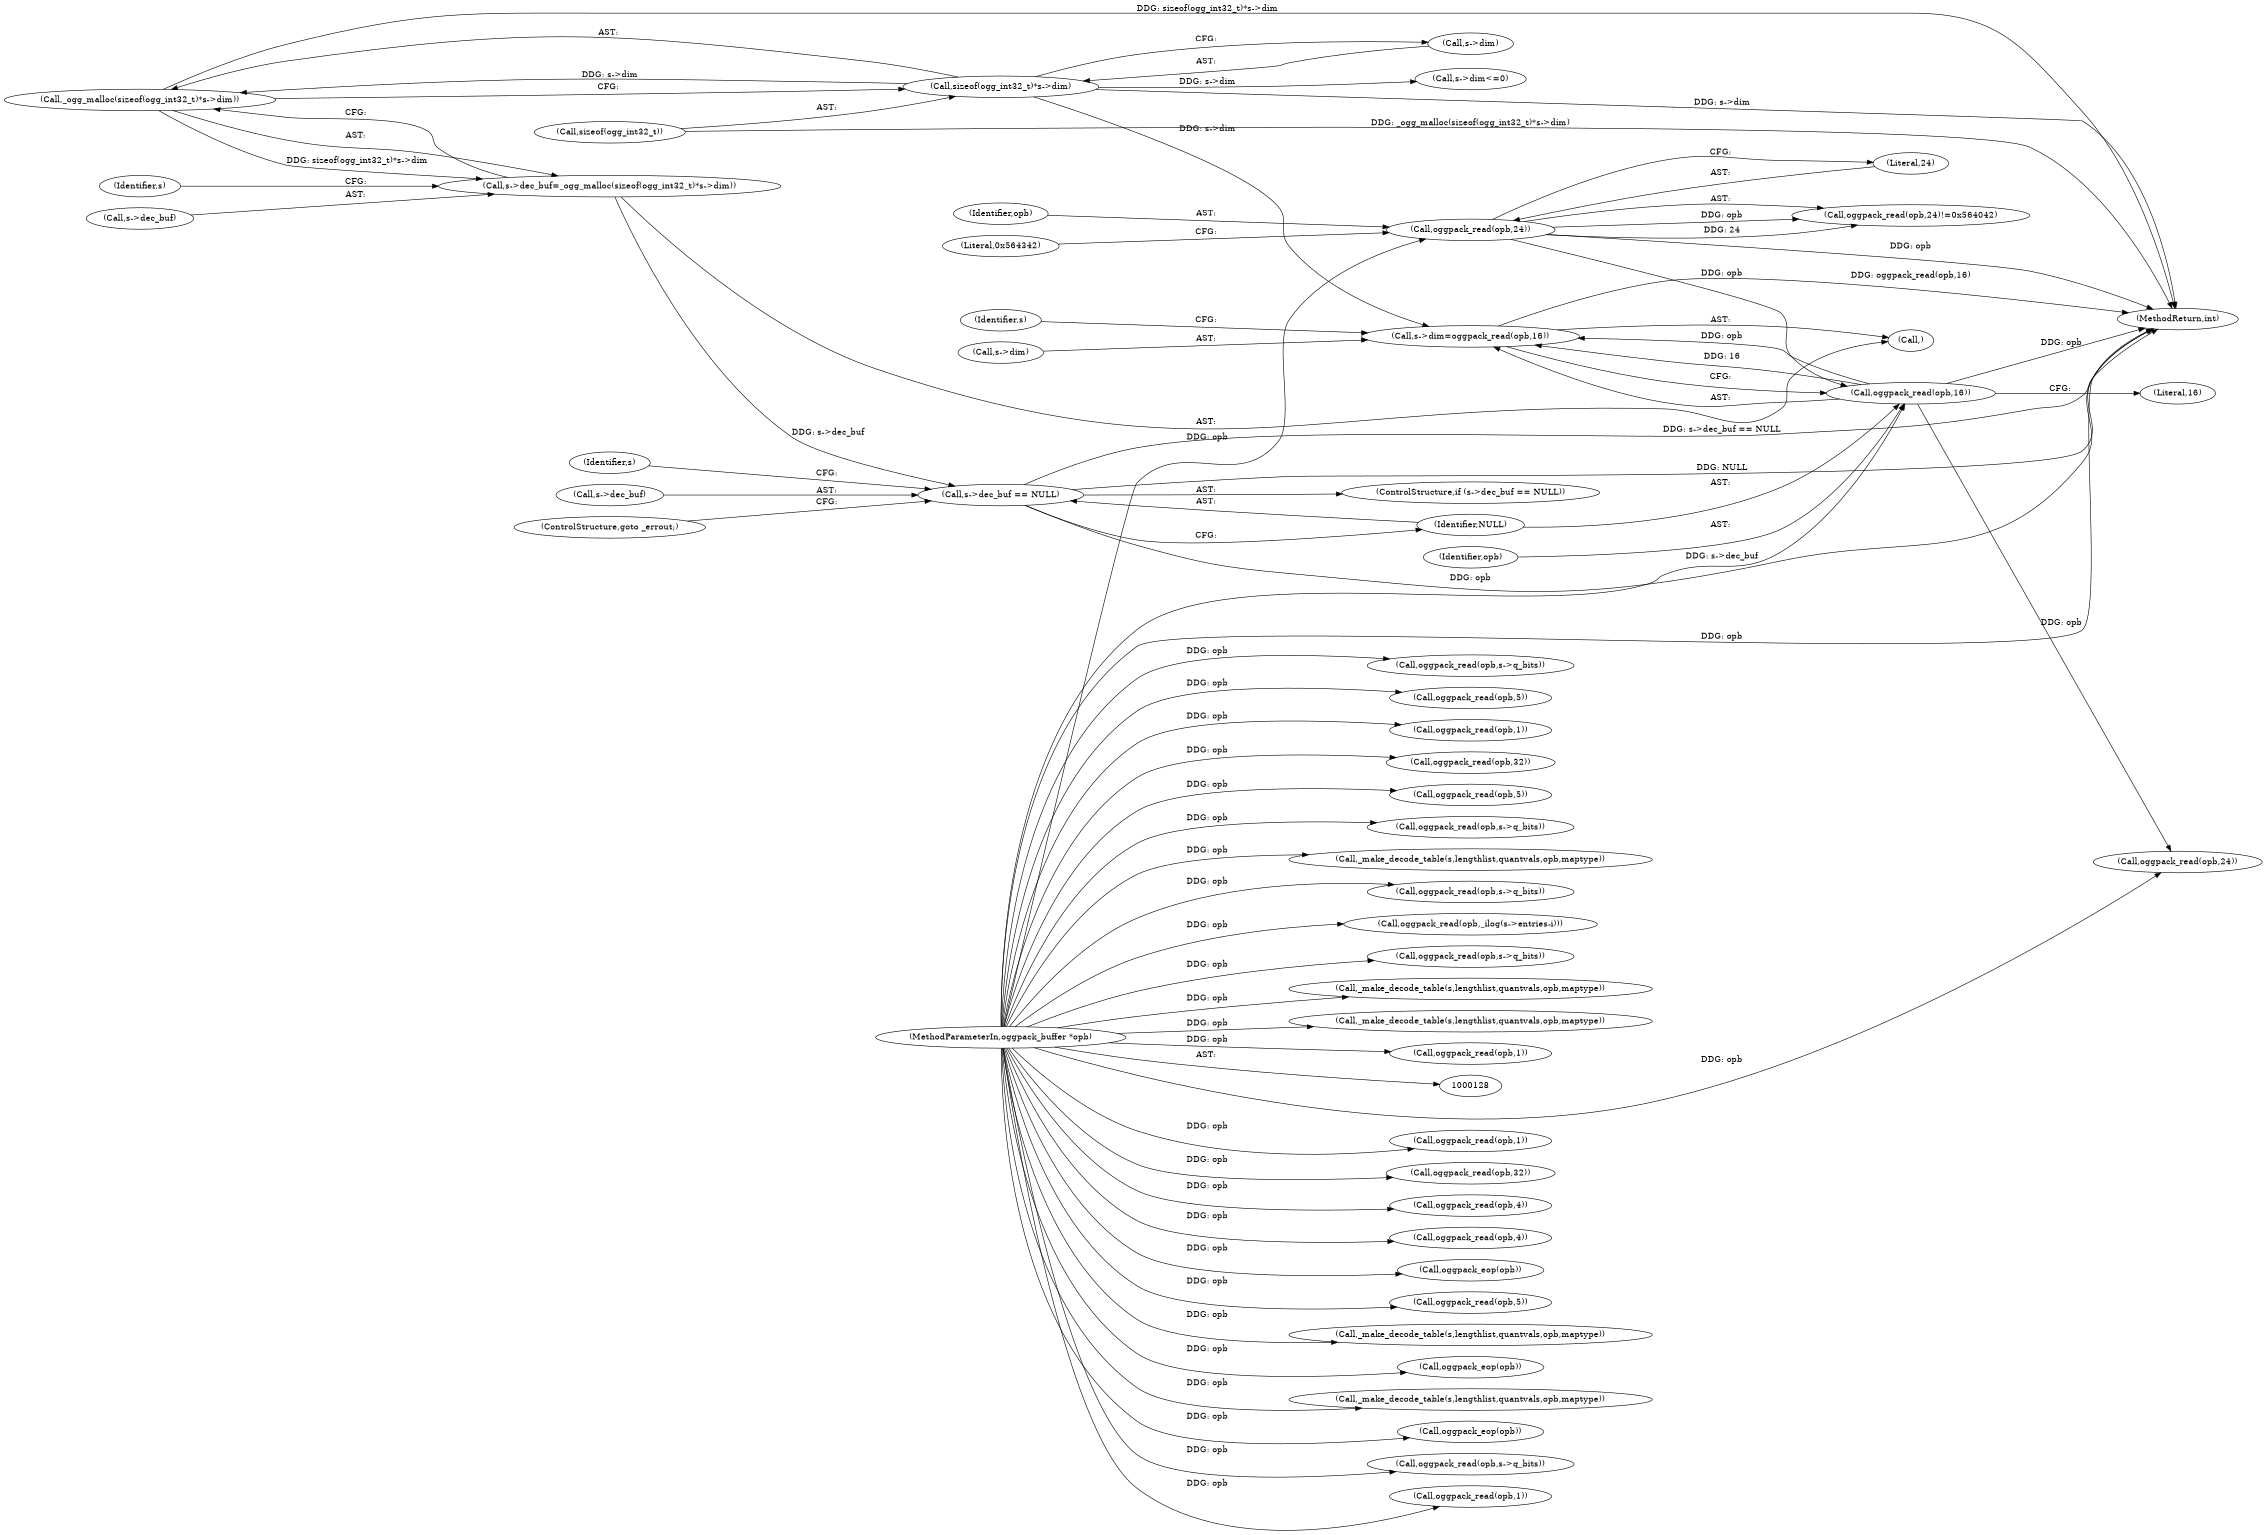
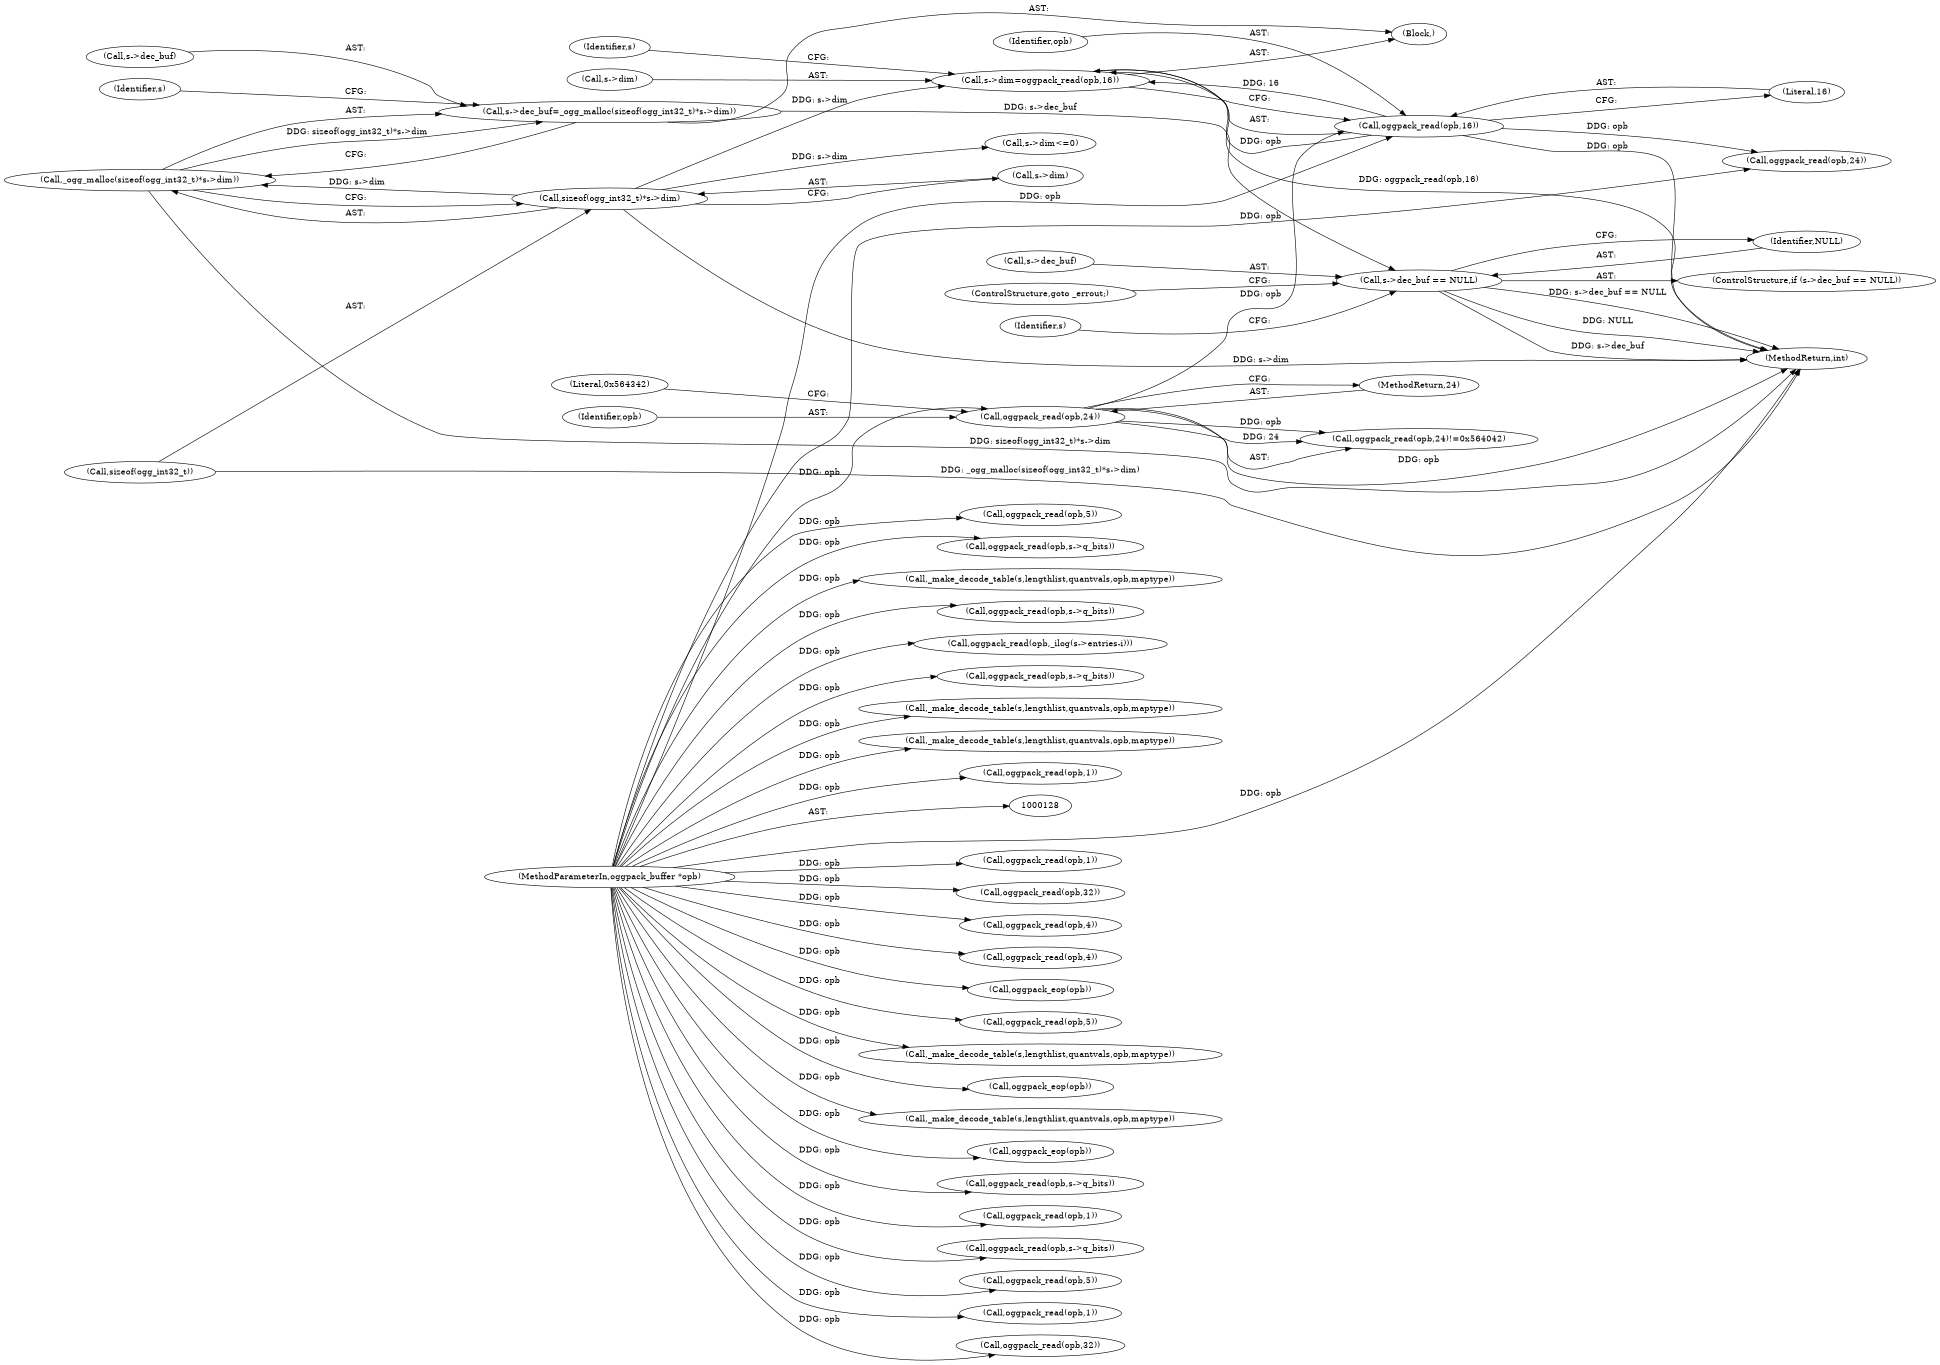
  digraph {
    rankdir=LR
    n1 [label="(Call,_ogg_malloc(sizeof(ogg_int32_t)*s->dim))"]
    n2 [label="(Call,sizeof(ogg_int32_t)*s->dim)"]
    n3 [label="(Call,s->dec_buf=_ogg_malloc(sizeof(ogg_int32_t)*s->dim))"]
    n4 [label="(MethodReturn,int)"]
    n5 [label="(Call,s->dim)"]
    n6 [label="(Call,s->dim<=0)"]
    n7 [label="(Call,s->dim=oggpack_read(opb,16))"]
-   n8 [label="(Call,)"]
+   n8 [label="(Block,)"]
    n9 [label="(Call,s->dec_buf == NULL)"]
    n10 [label="(Call,oggpack_read(opb,16))"]
    n11 [label="(Literal,16)"]
    n12 [label="(Call,oggpack_read(opb,24))"]
    n13 [label="(Call,oggpack_read(opb,24))"]
-   n14 [label="(Literal,24)"]
+   n14 [label="(MethodReturn,24)"]
    n15 [label="(Call,oggpack_read(opb,24)!=0x564042)"]
    n16 [label="(MethodParameterIn,oggpack_buffer *opb)"]
    n17 [label="(Call,oggpack_read(opb,1))"]
    n18 [label="(Call,oggpack_read(opb,32))"]
    n19 [label="(Call,oggpack_read(opb,4))"]
    n20 [label="(Call,oggpack_read(opb,4))"]
    n21 [label="(Call,oggpack_eop(opb))"]
    n22 [label="(Call,oggpack_read(opb,5))"]
    n23 [label="(Call,_make_decode_table(s,lengthlist,quantvals,opb,maptype))"]
    n24 [label="(Call,oggpack_eop(opb))"]
    n25 [label="(Call,_make_decode_table(s,lengthlist,quantvals,opb,maptype))"]
    n26 [label="(Call,oggpack_eop(opb))"]
    n27 [label="(Call,oggpack_read(opb,s->q_bits))"]
    n28 [label="(Call,oggpack_read(opb,1))"]
    n29 [label="(Call,oggpack_read(opb,s->q_bits))"]
    n30 [label="(Call,oggpack_read(opb,5))"]
    n31 [label="(Call,oggpack_read(opb,1))"]
    n32 [label="(Call,oggpack_read(opb,32))"]
    n33 [label="(Call,oggpack_read(opb,5))"]
    n34 [label="(Call,oggpack_read(opb,s->q_bits))"]
    n35 [label="(Call,_make_decode_table(s,lengthlist,quantvals,opb,maptype))"]
    n36 [label="(Call,oggpack_read(opb,s->q_bits))"]
    n37 [label="(Call,oggpack_read(opb,_ilog(s->entries-i)))"]
    n38 [label="(Call,oggpack_read(opb,s->q_bits))"]
    n39 [label="(Call,_make_decode_table(s,lengthlist,quantvals,opb,maptype))"]
    n40 [label="(Call,_make_decode_table(s,lengthlist,quantvals,opb,maptype))"]
    n41 [label="(Call,oggpack_read(opb,1))"]
    1000128
    n43 [label="(Identifier,NULL)"]
    n44 [label="(ControlStructure,if (s->dec_buf == NULL))"]
    n45 [label="(Identifier,s)"]
    n46 [label="(Identifier,s)"]
    n47 [label="(Call,s->dec_buf)"]
    n48 [label="(Identifier,s)"]
    n49 [label="(Call,sizeof(ogg_int32_t))"]
    n50 [label="(Literal,0x564342)"]
    n51 [label="(Call,s->dim)"]
    n52 [label="(Identifier,opb)"]
    n53 [label="(Call,s->dec_buf)"]
    n54 [label="(ControlStructure,goto _errout;)"]
    n55 [label="(Identifier,opb)"]
    n1 -> n2 [label="CFG: "]
    n1 -> n3 [label="AST: "]
    n1 -> n3 [label="DDG: sizeof(ogg_int32_t)*s->dim"]
    n1 -> n4 [label="DDG: sizeof(ogg_int32_t)*s->dim"]
    n2 -> n1 [label="AST: "]
    n2 -> n1 [label="DDG: s->dim"]
    n2 -> n4 [label="DDG: s->dim"]
    n2 -> n5 [label="CFG: "]
    n2 -> n6 [label="DDG: s->dim"]
    n2 -> n7 [label="DDG: s->dim"]
    n3 -> n1 [label="CFG: "]
    n3 -> n8 [label="AST: "]
    n3 -> n9 [label="DDG: s->dec_buf"]
    n5 -> n2 [label="AST: "]
    n7 -> n4 [label="DDG: oggpack_read(opb,16)"]
    n7 -> n8 [label="AST: "]
    n7 -> n10 [label="CFG: "]
    n9 -> n4 [label="DDG: NULL"]
    n9 -> n4 [label="DDG: s->dec_buf"]
    n9 -> n4 [label="DDG: s->dec_buf == NULL"]
    n9 -> n43 [label="CFG: "]
    n9 -> n44 [label="AST: "]
    n10 -> n4 [label="DDG: opb"]
    n10 -> n7 [label="AST: "]
    n10 -> n7 [label="DDG: opb"]
    n10 -> n7 [label="DDG: 16"]
    n10 -> n11 [label="CFG: "]
    n10 -> n12 [label="DDG: opb"]
-   n43 -> n10 [label="AST: "]
+   n11 -> n10 [label="AST: "]
    n13 -> n4 [label="DDG: opb"]
    n13 -> n10 [label="DDG: opb"]
    n13 -> n14 [label="CFG: "]
    n13 -> n15 [label="AST: "]
    n13 -> n15 [label="DDG: opb"]
    n13 -> n15 [label="DDG: 24"]
    n14 -> n13 [label="AST: "]
    n16 -> n4 [label="DDG: opb"]
    n16 -> n10 [label="DDG: opb"]
    n16 -> n12 [label="DDG: opb"]
    n16 -> n13 [label="DDG: opb"]
    n16 -> n17 [label="DDG: opb"]
    n16 -> n18 [label="DDG: opb"]
    n16 -> n19 [label="DDG: opb"]
    n16 -> n20 [label="DDG: opb"]
    n16 -> n21 [label="DDG: opb"]
    n16 -> n22 [label="DDG: opb"]
    n16 -> n23 [label="DDG: opb"]
    n16 -> n24 [label="DDG: opb"]
    n16 -> n25 [label="DDG: opb"]
    n16 -> n26 [label="DDG: opb"]
    n16 -> n27 [label="DDG: opb"]
    n16 -> n28 [label="DDG: opb"]
    n16 -> n29 [label="DDG: opb"]
    n16 -> n30 [label="DDG: opb"]
    n16 -> n31 [label="DDG: opb"]
    n16 -> n32 [label="DDG: opb"]
    n16 -> n33 [label="DDG: opb"]
    n16 -> n34 [label="DDG: opb"]
    n16 -> n35 [label="DDG: opb"]
    n16 -> n36 [label="DDG: opb"]
    n16 -> n37 [label="DDG: opb"]
    n16 -> n38 [label="DDG: opb"]
    n16 -> n39 [label="DDG: opb"]
    n16 -> n40 [label="DDG: opb"]
    n16 -> n41 [label="DDG: opb"]
    n16 -> 1000128 [label="AST: "]
    n43 -> n9 [label="AST: "]
    n45 -> n3 [label="CFG: "]
    n46 -> n9 [label="CFG: "]
    n47 -> n9 [label="AST: "]
    n48 -> n7 [label="CFG: "]
    n49 -> n2 [label="AST: "]
    n49 -> n4 [label="DDG: _ogg_malloc(sizeof(ogg_int32_t)*s->dim)"]
    n50 -> n13 [label="CFG: "]
    n51 -> n7 [label="AST: "]
    n52 -> n10 [label="AST: "]
    n53 -> n3 [label="AST: "]
    n54 -> n9 [label="CFG: "]
    n55 -> n13 [label="AST: "]
  }
